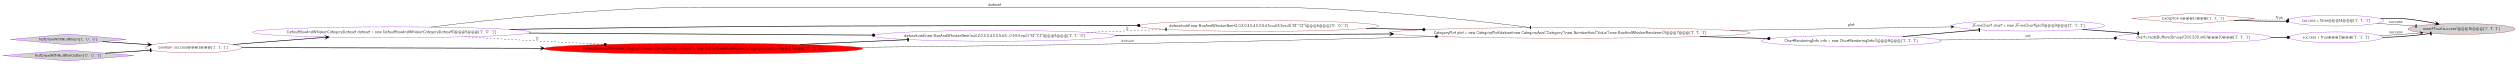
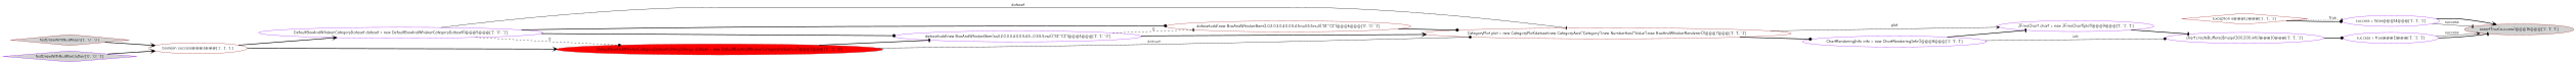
  digraph {
    fontname="Comic Neue"
    rankdir=LR
    node [color=purple fillcolor=white fontname="Comic Neue" shape=ellipse style=filled]
    edge [arrowhead=dot fontname="Comic Neue" style=bold]
    n1 [label="JFreeChart chart = new JFreeChart(plot)@@@9@@@['1', '1', '1']"]
    n2 [label="chart.createBufferedImage(300,200,info)@@@10@@@['1', '1', '1']"]
    n3 [label="success = true@@@11@@@['1', '1', '1']"]
    n4 [color=brown label="dataset.add(new BoxAndWhiskerItem(1.0,2.0,3.0,4.0,0.5,4.5,null,5.5,null),\"S1\",\"C1\")@@@6@@@['0', '0', '1']"]
    n5 [color=brown label="CategoryPlot plot = new CategoryPlot(dataset,new CategoryAxis(\"Category\"),new NumberAxis(\"Value\"),new BoxAndWhiskerRenderer())@@@7@@@['1', '1', '1']"]
    n6 [label="ChartRenderingInfo info = new ChartRenderingInfo()@@@8@@@['1', '1', '1']"]
    n7 [color=brown fillcolor=lightgray label="assertTrue(success)@@@16@@@['1', '1', '1']"]
-   n8 [fillcolor=lightgray label="testDrawWithNullMean['1', '0', '0']" shape=diamond]
+   n8 [color=brown fillcolor=lightgray label="testDrawWithNullMean['1', '0', '0']" shape=diamond]
    n9 [color=brown label="boolean success@@@3@@@['1', '1', '1']"]
    n10 [label="DefaultBoxAndWhiskerCategoryDataset dataset = new DefaultBoxAndWhiskerCategoryDataset()@@@5@@@['1', '0', '1']"]
    n11 [color=brown fillcolor=red label="DefaultBoxAndWhiskerCategoryDataset<String,String> dataset = new DefaultBoxAndWhiskerCategoryDataset<>()@@@5@@@['0', '1', '0']"]
    n12 [label="success = false@@@14@@@['1', '1', '1']"]
    n13 [label="dataset.add(new BoxAndWhiskerItem(null,2.0,0.0,4.0,0.5,4.5,-0.5,5.5,null),\"S1\",\"C1\")@@@6@@@['1', '1', '0']"]
    n14 [fillcolor=lightgray label="testDrawWithNullMinOutlier['0', '0', '1']" shape=diamond]
    n15 [color=brown label="Exception e@@@13@@@['1', '1', '1']" shape=diamond]
    n1 -> n2 [arrowhead=tee]
    n2 -> n3
    n3 -> n7 [arrowhead=vee label=success style=solid]
    n3 -> n7 [arrowhead=tee]
    n4 -> n5
    n5 -> n1 [arrowhead=vee label=plot style=solid]
    n5 -> n6
    n6 -> n1 [arrowhead=tee]
    n6 -> n2 [label=info style=solid]
    n8 -> n9 [arrowhead=vee]
    n9 -> n10 [arrowhead=vee]
    n9 -> n11 [arrowhead=vee]
    n10 -> n4
    n10 -> n5 [arrowhead=tee label=dataset style=solid]
    n10 -> n11 [label=0 style=dashed]
    n10 -> n13
    n11 -> n5 [label=dataset style=solid]
    n11 -> n13 [arrowhead=tee]
    n12 -> n7 [arrowhead=vee]
    n12 -> n7 [arrowhead=tee label=success style=solid]
    n13 -> n4 [arrowhead=tee label=0 style=dashed]
    n13 -> n5 [arrowhead=vee]
-   n14 -> n9 [arrowhead=tee]
+   n14 -> n9 [arrowhead=vee]
    n15 -> n12 [arrowhead=tee label=true style=dotted]
    n15 -> n12
  }
